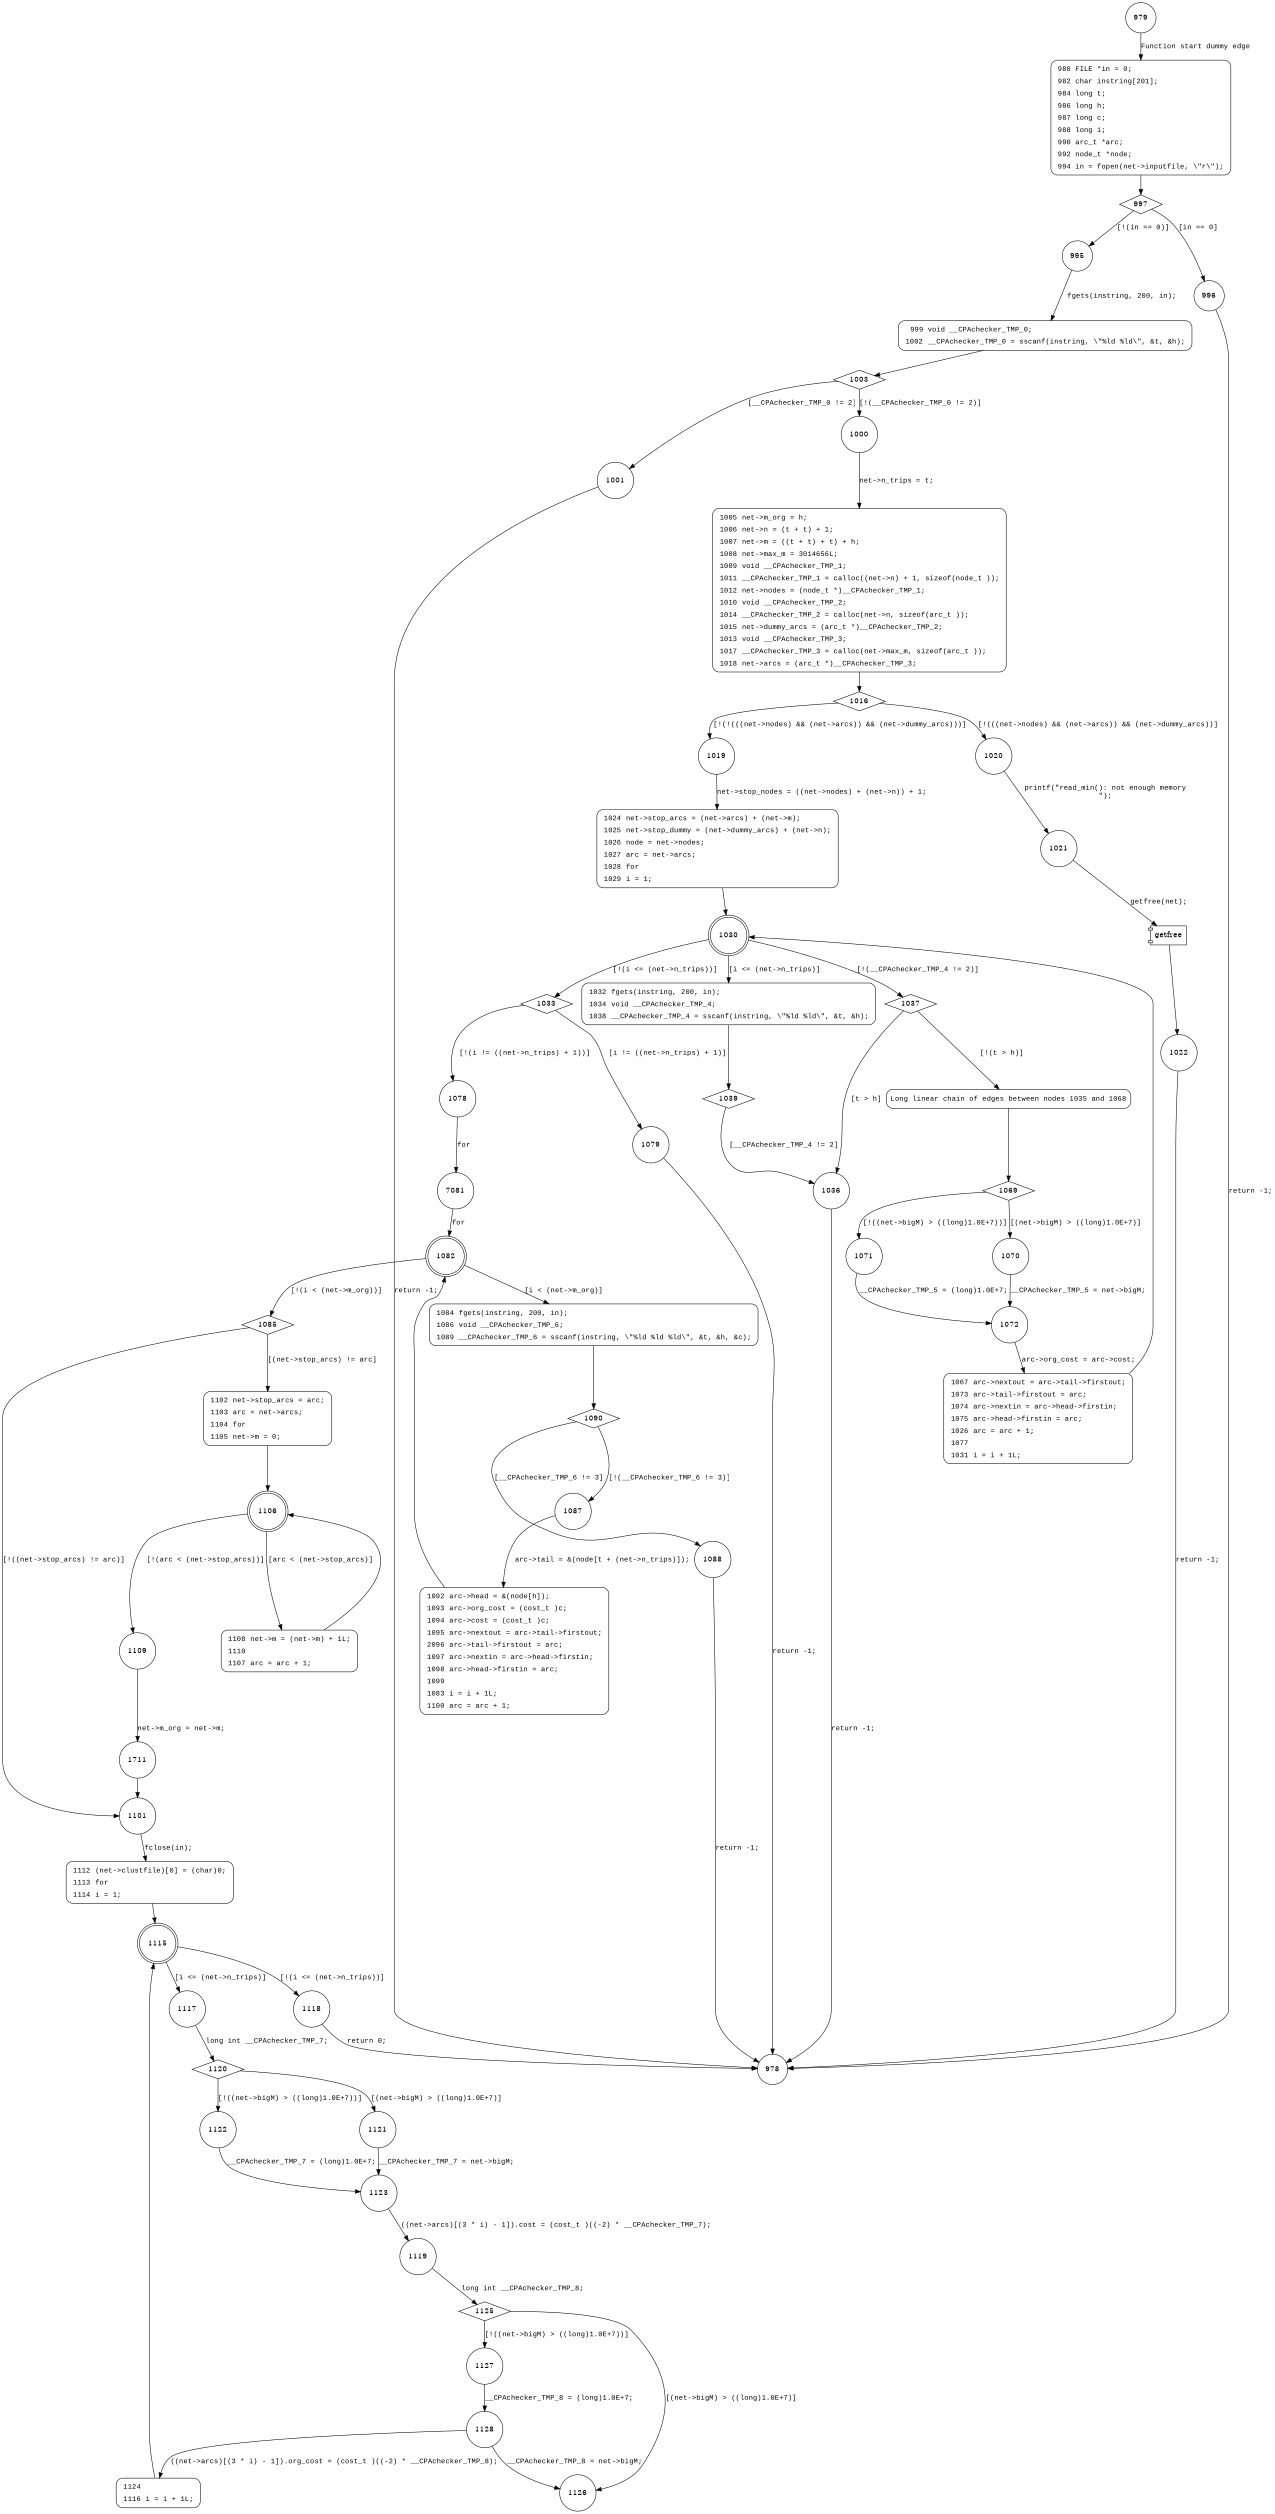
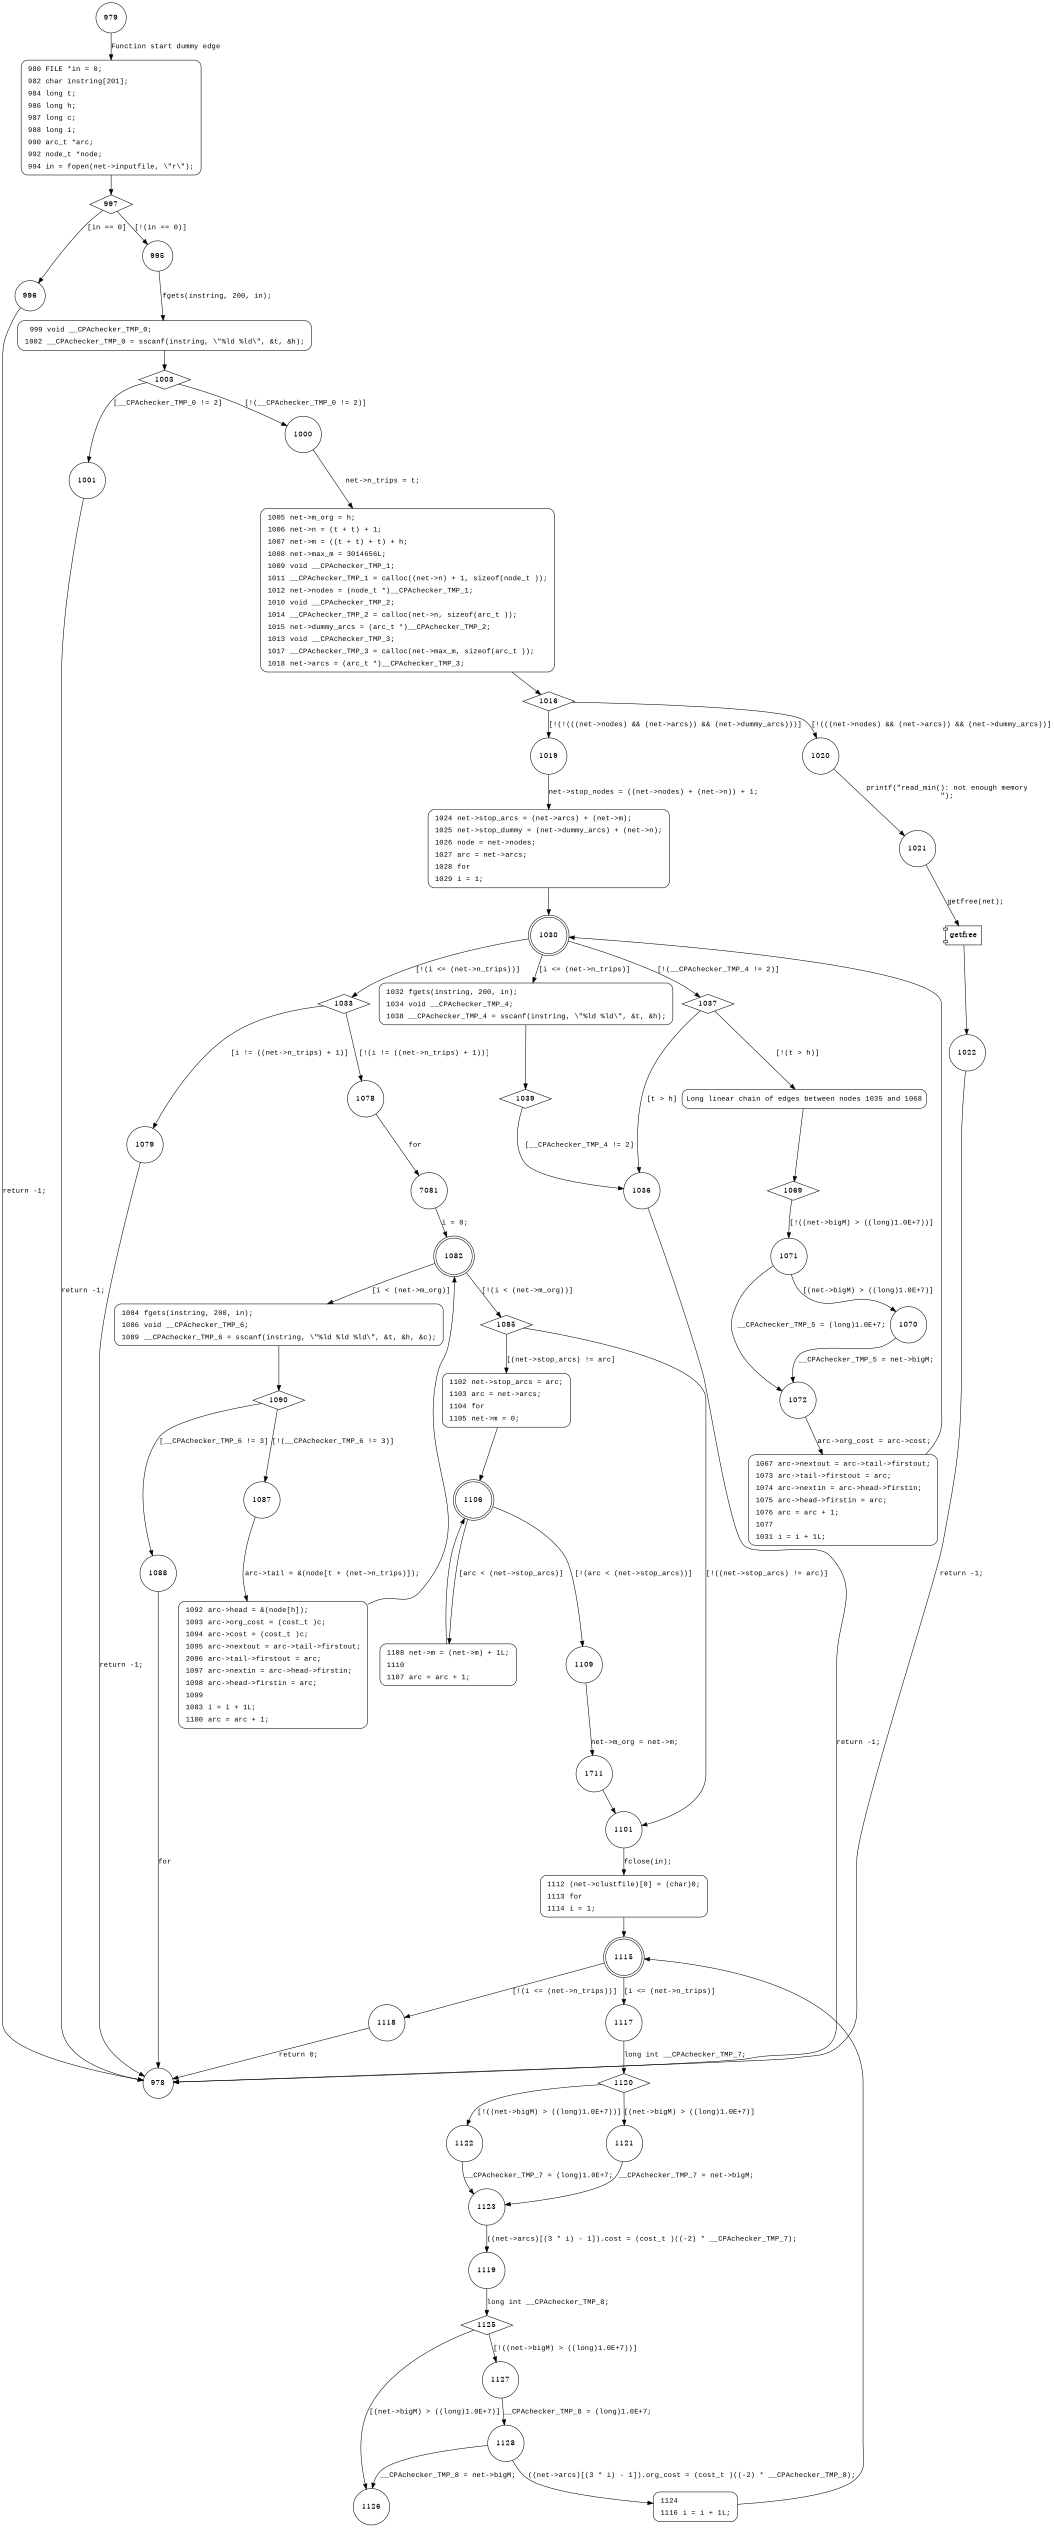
  digraph {
    node [shape=circle]
    edge [fontname="Courier New"]
    n1 [fillcolor=white fontname="Courier New" label=<<table border="0" cellborder="0" cellpadding="3" bgcolor="white"><tr><td align="right">980</td><td align="left">FILE *in = 0;</td></tr><tr><td align="right">982</td><td align="left">char instring[201];</td></tr><tr><td align="right">984</td><td align="left">long t;</td></tr><tr><td align="right">986</td><td align="left">long h;</td></tr><tr><td align="right">987</td><td align="left">long c;</td></tr><tr><td align="right">988</td><td align="left">long i;</td></tr><tr><td align="right">990</td><td align="left">arc_t *arc;</td></tr><tr><td align="right">992</td><td align="left">node_t *node;</td></tr><tr><td align="right">994</td><td align="left">in = fopen(net-&gt;inputfile, \"r\");</td></tr></table>> penwidth=1 shape=Mrecord style="filled,bold"]
    979
    997 [shape=diamond]
    995
    996
    n6 [fillcolor=white fontname="Courier New" label=<<table border="0" cellborder="0" cellpadding="3" bgcolor="white"><tr><td align="right">999</td><td align="left">void __CPAchecker_TMP_0;</td></tr><tr><td align="right">1002</td><td align="left">__CPAchecker_TMP_0 = sscanf(instring, \"%ld %ld\", &amp;t, &amp;h);</td></tr></table>> penwidth=1 shape=Mrecord style="filled,bold"]
    978
    1003 [shape=diamond]
    1000
    1001
    n11 [fillcolor=white fontname="Courier New" label=<<table border="0" cellborder="0" cellpadding="3" bgcolor="white"><tr><td align="right">1005</td><td align="left">net-&gt;m_org = h;</td></tr><tr><td align="right">1006</td><td align="left">net-&gt;n = (t + t) + 1;</td></tr><tr><td align="right">1007</td><td align="left">net-&gt;m = ((t + t) + t) + h;</td></tr><tr><td align="right">1008</td><td align="left">net-&gt;max_m = 3014656L;</td></tr><tr><td align="right">1009</td><td align="left">void __CPAchecker_TMP_1;</td></tr><tr><td align="right">1011</td><td align="left">__CPAchecker_TMP_1 = calloc((net-&gt;n) + 1, sizeof(node_t ));</td></tr><tr><td align="right">1012</td><td align="left">net-&gt;nodes = (node_t *)__CPAchecker_TMP_1;</td></tr><tr><td align="right">1010</td><td align="left">void __CPAchecker_TMP_2;</td></tr><tr><td align="right">1014</td><td align="left">__CPAchecker_TMP_2 = calloc(net-&gt;n, sizeof(arc_t ));</td></tr><tr><td align="right">1015</td><td align="left">net-&gt;dummy_arcs = (arc_t *)__CPAchecker_TMP_2;</td></tr><tr><td align="right">1013</td><td align="left">void __CPAchecker_TMP_3;</td></tr><tr><td align="right">1017</td><td align="left">__CPAchecker_TMP_3 = calloc(net-&gt;max_m, sizeof(arc_t ));</td></tr><tr><td align="right">1018</td><td align="left">net-&gt;arcs = (arc_t *)__CPAchecker_TMP_3;</td></tr></table>> penwidth=1 shape=Mrecord style="filled,bold"]
    1016 [shape=diamond]
    1019
    1020
    n15 [fillcolor=white fontname="Courier New" label=<<table border="0" cellborder="0" cellpadding="3" bgcolor="white"><tr><td align="right">1024</td><td align="left">net-&gt;stop_arcs = (net-&gt;arcs) + (net-&gt;m);</td></tr><tr><td align="right">1025</td><td align="left">net-&gt;stop_dummy = (net-&gt;dummy_arcs) + (net-&gt;n);</td></tr><tr><td align="right">1026</td><td align="left">node = net-&gt;nodes;</td></tr><tr><td align="right">1027</td><td align="left">arc = net-&gt;arcs;</td></tr><tr><td align="right">1028</td><td align="left">for</td></tr><tr><td align="right">1029</td><td align="left">i = 1;</td></tr></table>> penwidth=1 shape=Mrecord style="filled,bold"]
    1021
    1030 [shape=doublecircle]
    n18 [label=getfree shape=component]
    1022
    1033 [shape=diamond]
    n21 [fillcolor=white fontname="Courier New" label=<<table border="0" cellborder="0" cellpadding="3" bgcolor="white"><tr><td align="right">1032</td><td align="left">fgets(instring, 200, in);</td></tr><tr><td align="right">1034</td><td align="left">void __CPAchecker_TMP_4;</td></tr><tr><td align="right">1038</td><td align="left">__CPAchecker_TMP_4 = sscanf(instring, \"%ld %ld\", &amp;t, &amp;h);</td></tr></table>> penwidth=1 shape=Mrecord style="filled,bold"]
    1037 [shape=diamond]
    1078
    1079
    1039 [shape=diamond]
    n26 [label=7081]
    1036
    n28 [fillcolor=white fontname="Courier New" label="Long linear chain of edges between nodes 1035 and 1068" penwidth=1 shape=Mrecord style="filled,bold"]
    1069 [shape=diamond]
    1071
    1070
    1072
-   n33 [fillcolor=white fontname="Courier New" label=<<table border="0" cellborder="0" cellpadding="3" bgcolor="white"><tr><td align="right">1067</td><td align="left">arc-&gt;nextout = arc-&gt;tail-&gt;firstout;</td></tr><tr><td align="right">1073</td><td align="left">arc-&gt;tail-&gt;firstout = arc;</td></tr><tr><td align="right">1074</td><td align="left">arc-&gt;nextin = arc-&gt;head-&gt;firstin;</td></tr><tr><td align="right">1075</td><td align="left">arc-&gt;head-&gt;firstin = arc;</td></tr><tr><td align="right">1026</td><td align="left">arc = arc + 1;</td></tr><tr><td align="right">1077</td><td align="left"></td></tr><tr><td align="right">1031</td><td align="left">i = i + 1L;</td></tr></table>> penwidth=1 shape=Mrecord style="filled,bold"]
+   n33 [fillcolor=white fontname="Courier New" label=<<table border="0" cellborder="0" cellpadding="3" bgcolor="white"><tr><td align="right">1067</td><td align="left">arc-&gt;nextout = arc-&gt;tail-&gt;firstout;</td></tr><tr><td align="right">1073</td><td align="left">arc-&gt;tail-&gt;firstout = arc;</td></tr><tr><td align="right">1074</td><td align="left">arc-&gt;nextin = arc-&gt;head-&gt;firstin;</td></tr><tr><td align="right">1075</td><td align="left">arc-&gt;head-&gt;firstin = arc;</td></tr><tr><td align="right">1076</td><td align="left">arc = arc + 1;</td></tr><tr><td align="right">1077</td><td align="left"></td></tr><tr><td align="right">1031</td><td align="left">i = i + 1L;</td></tr></table>> penwidth=1 shape=Mrecord style="filled,bold"]
    1082 [shape=doublecircle]
    1085 [shape=diamond]
    n36 [fillcolor=white fontname="Courier New" label=<<table border="0" cellborder="0" cellpadding="3" bgcolor="white"><tr><td align="right">1084</td><td align="left">fgets(instring, 200, in);</td></tr><tr><td align="right">1086</td><td align="left">void __CPAchecker_TMP_6;</td></tr><tr><td align="right">1089</td><td align="left">__CPAchecker_TMP_6 = sscanf(instring, \"%ld %ld %ld\", &amp;t, &amp;h, &amp;c);</td></tr></table>> penwidth=1 shape=Mrecord style="filled,bold"]
    1101
    n38 [fillcolor=white fontname="Courier New" label=<<table border="0" cellborder="0" cellpadding="3" bgcolor="white"><tr><td align="right">1102</td><td align="left">net-&gt;stop_arcs = arc;</td></tr><tr><td align="right">1103</td><td align="left">arc = net-&gt;arcs;</td></tr><tr><td align="right">1104</td><td align="left">for</td></tr><tr><td align="right">1105</td><td align="left">net-&gt;m = 0;</td></tr></table>> penwidth=1 shape=Mrecord style="filled,bold"]
    1090 [shape=diamond]
    n40 [fillcolor=white fontname="Courier New" label=<<table border="0" cellborder="0" cellpadding="3" bgcolor="white"><tr><td align="right">1112</td><td align="left">(net-&gt;clustfile)[0] = (char)0;</td></tr><tr><td align="right">1113</td><td align="left">for</td></tr><tr><td align="right">1114</td><td align="left">i = 1;</td></tr></table>> penwidth=1 shape=Mrecord style="filled,bold"]
    1106 [shape=doublecircle]
    1087
    1088
    n44 [fillcolor=white fontname="Courier New" label=<<table border="0" cellborder="0" cellpadding="3" bgcolor="white"><tr><td align="right">1092</td><td align="left">arc-&gt;head = &amp;(node[h]);</td></tr><tr><td align="right">1093</td><td align="left">arc-&gt;org_cost = (cost_t )c;</td></tr><tr><td align="right">1094</td><td align="left">arc-&gt;cost = (cost_t )c;</td></tr><tr><td align="right">1095</td><td align="left">arc-&gt;nextout = arc-&gt;tail-&gt;firstout;</td></tr><tr><td align="right">2096</td><td align="left">arc-&gt;tail-&gt;firstout = arc;</td></tr><tr><td align="right">1097</td><td align="left">arc-&gt;nextin = arc-&gt;head-&gt;firstin;</td></tr><tr><td align="right">1098</td><td align="left">arc-&gt;head-&gt;firstin = arc;</td></tr><tr><td align="right">1099</td><td align="left"></td></tr><tr><td align="right">1083</td><td align="left">i = i + 1L;</td></tr><tr><td align="right">1100</td><td align="left">arc = arc + 1;</td></tr></table>> penwidth=1 shape=Mrecord style="filled,bold"]
    1115 [shape=doublecircle]
    1109
    n47 [fillcolor=white fontname="Courier New" label=<<table border="0" cellborder="0" cellpadding="3" bgcolor="white"><tr><td align="right">1108</td><td align="left">net-&gt;m = (net-&gt;m) + 1L;</td></tr><tr><td align="right">1110</td><td align="left"></td></tr><tr><td align="right">1107</td><td align="left">arc = arc + 1;</td></tr></table>> penwidth=1 shape=Mrecord style="filled,bold"]
    n48 [label=1711]
    1118
    1117
    1120 [shape=diamond]
    1122
    1121
    1123
    1119
    1125 [shape=diamond]
    1127
    1126
    1128
    n60 [fillcolor=white fontname="Courier New" label=<<table border="0" cellborder="0" cellpadding="3" bgcolor="white"><tr><td align="right">1124</td><td align="left"></td></tr><tr><td align="right">1116</td><td align="left">i = i + 1L;</td></tr></table>> penwidth=1 shape=Mrecord style="filled,bold"]
    n1 -> 997 [fontname=""]
    979 -> n1 [label="Function start dummy edge"]
    997 -> 995 [label="[!(in == 0)]"]
    997 -> 996 [label="[in == 0]"]
    995 -> n6 [label="fgets(instring, 200, in);"]
    996 -> 978 [label="return -1;"]
    n6 -> 1003 [fontname=""]
    1003 -> 1000 [label="[!(__CPAchecker_TMP_0 != 2)]"]
    1003 -> 1001 [label="[__CPAchecker_TMP_0 != 2]"]
    1000 -> n11 [label="net->n_trips = t;"]
    1001 -> 978 [label="return -1;"]
    n11 -> 1016 [fontname=""]
    1016 -> 1019 [label="[!(!(((net->nodes) && (net->arcs)) && (net->dummy_arcs)))]"]
    1016 -> 1020 [label="[!(((net->nodes) && (net->arcs)) && (net->dummy_arcs))]"]
    1019 -> n15 [label="net->stop_nodes = ((net->nodes) + (net->n)) + 1;"]
    1020 -> 1021 [label="printf(\"read_min(): not enough memory\n\");"]
    n15 -> 1030 [fontname=""]
    1021 -> n18 [label="getfree(net);"]
    1030 -> 1033 [label="[!(i <= (net->n_trips))]"]
    1030 -> n21 [label="[i <= (net->n_trips)]"]
    1030 -> 1037 [label="[!(__CPAchecker_TMP_4 != 2)]"]
    n18 -> 1022
    1022 -> 978 [label="return -1;"]
    1033 -> 1078 [label="[!(i != ((net->n_trips) + 1))]"]
    1033 -> 1079 [label="[i != ((net->n_trips) + 1)]"]
    n21 -> 1039 [fontname=""]
    1037 -> 1036 [label="[t > h]"]
    1037 -> n28 [label="[!(t > h)]"]
    1078 -> n26 [label=for]
    1079 -> 978 [label="return -1;"]
    1039 -> 1036 [label="[__CPAchecker_TMP_4 != 2]"]
-   n26 -> 1082 [label=for]
+   n26 -> 1082 [label="i = 0;"]
    1036 -> 978 [label="return -1;"]
    n28 -> 1069 [fontname=""]
    1069 -> 1071 [label="[!((net->bigM) > ((long)1.0E+7))]"]
-   1069 -> 1070 [label="[(net->bigM) > ((long)1.0E+7)]"]
+   1071 -> 1070 [label="[(net->bigM) > ((long)1.0E+7)]"]
    1071 -> 1072 [label="__CPAchecker_TMP_5 = (long)1.0E+7;"]
    1070 -> 1072 [label="__CPAchecker_TMP_5 = net->bigM;"]
    1072 -> n33 [label="arc->org_cost = arc->cost;"]
    n33 -> 1030 [fontname=""]
    1082 -> 1085 [label="[!(i < (net->m_org))]"]
    1082 -> n36 [label="[i < (net->m_org)]"]
    1085 -> 1101 [label="[!((net->stop_arcs) != arc)]"]
    1085 -> n38 [label="[(net->stop_arcs) != arc]"]
    n36 -> 1090 [fontname=""]
    1101 -> n40 [label="fclose(in);"]
    n38 -> 1106 [fontname=""]
    1090 -> 1087 [label="[!(__CPAchecker_TMP_6 != 3)]"]
    1090 -> 1088 [label="[__CPAchecker_TMP_6 != 3]"]
    n40 -> 1115 [fontname=""]
    1106 -> 1109 [label="[!(arc < (net->stop_arcs))]"]
    1106 -> n47 [label="[arc < (net->stop_arcs)]"]
    1087 -> n44 [label="arc->tail = &(node[t + (net->n_trips)]);"]
-   1088 -> 978 [label="return -1;"]
+   1088 -> 978 [label=for]
    n44 -> 1082 [fontname=""]
    1115 -> 1118 [label="[!(i <= (net->n_trips))]"]
    1115 -> 1117 [label="[i <= (net->n_trips)]"]
    1109 -> n48 [label="net->m_org = net->m;"]
    n47 -> 1106 [fontname=""]
    n48 -> 1101
    1118 -> 978 [label="return 0;"]
    1117 -> 1120 [label="long int __CPAchecker_TMP_7;"]
    1120 -> 1122 [label="[!((net->bigM) > ((long)1.0E+7))]"]
    1120 -> 1121 [label="[(net->bigM) > ((long)1.0E+7)]"]
    1122 -> 1123 [label="__CPAchecker_TMP_7 = (long)1.0E+7;"]
    1121 -> 1123 [label="__CPAchecker_TMP_7 = net->bigM;"]
    1123 -> 1119 [label="((net->arcs)[(3 * i) - 1]).cost = (cost_t )((-2) * __CPAchecker_TMP_7);"]
    1119 -> 1125 [label="long int __CPAchecker_TMP_8;"]
    1125 -> 1127 [label="[!((net->bigM) > ((long)1.0E+7))]"]
    1125 -> 1126 [label="[(net->bigM) > ((long)1.0E+7)]"]
    1127 -> 1128 [label="__CPAchecker_TMP_8 = (long)1.0E+7;"]
    1128 -> 1126 [label="__CPAchecker_TMP_8 = net->bigM;"]
    1128 -> n60 [label="((net->arcs)[(3 * i) - 1]).org_cost = (cost_t )((-2) * __CPAchecker_TMP_8);"]
    n60 -> 1115 [fontname=""]
  }
